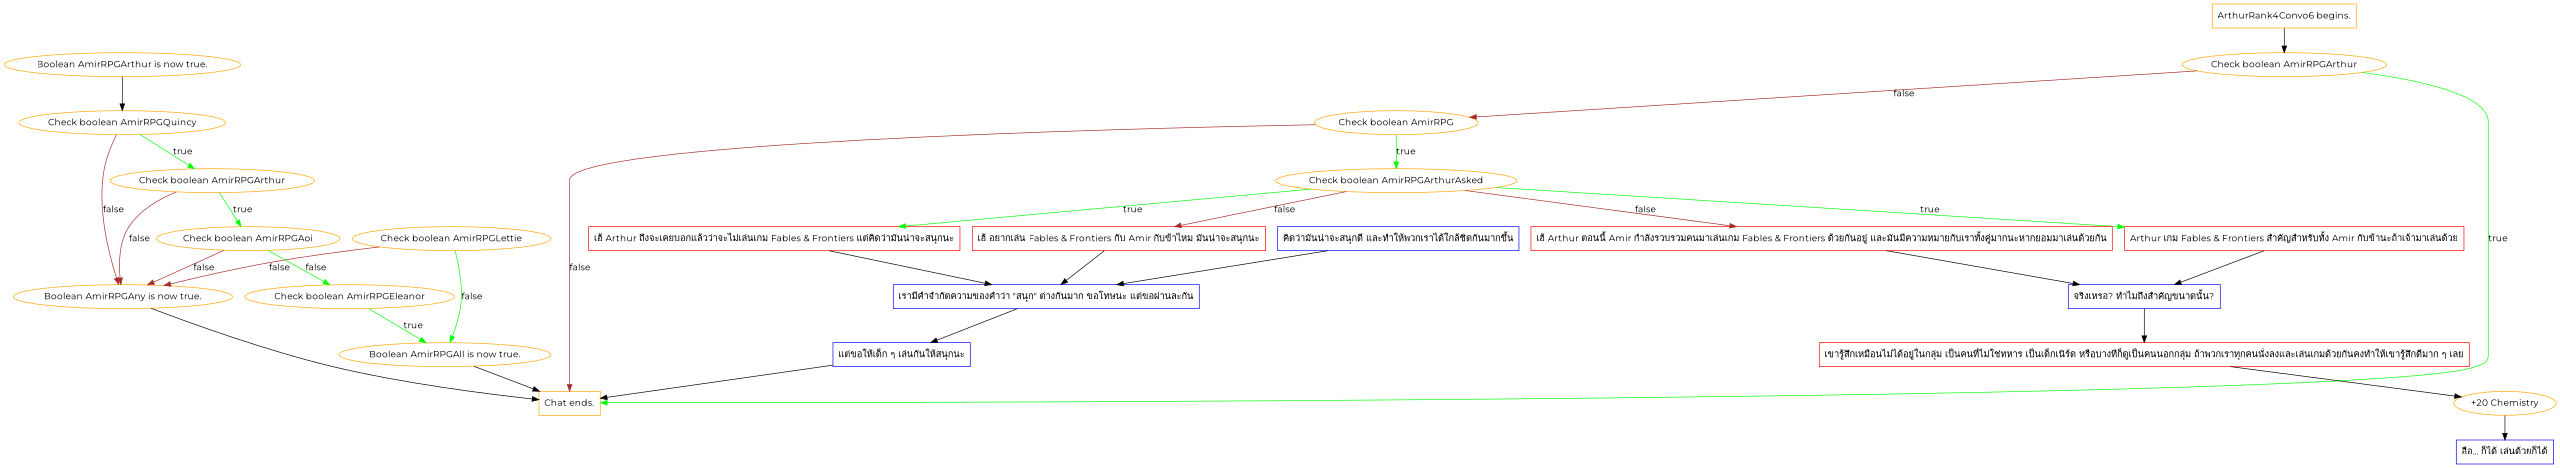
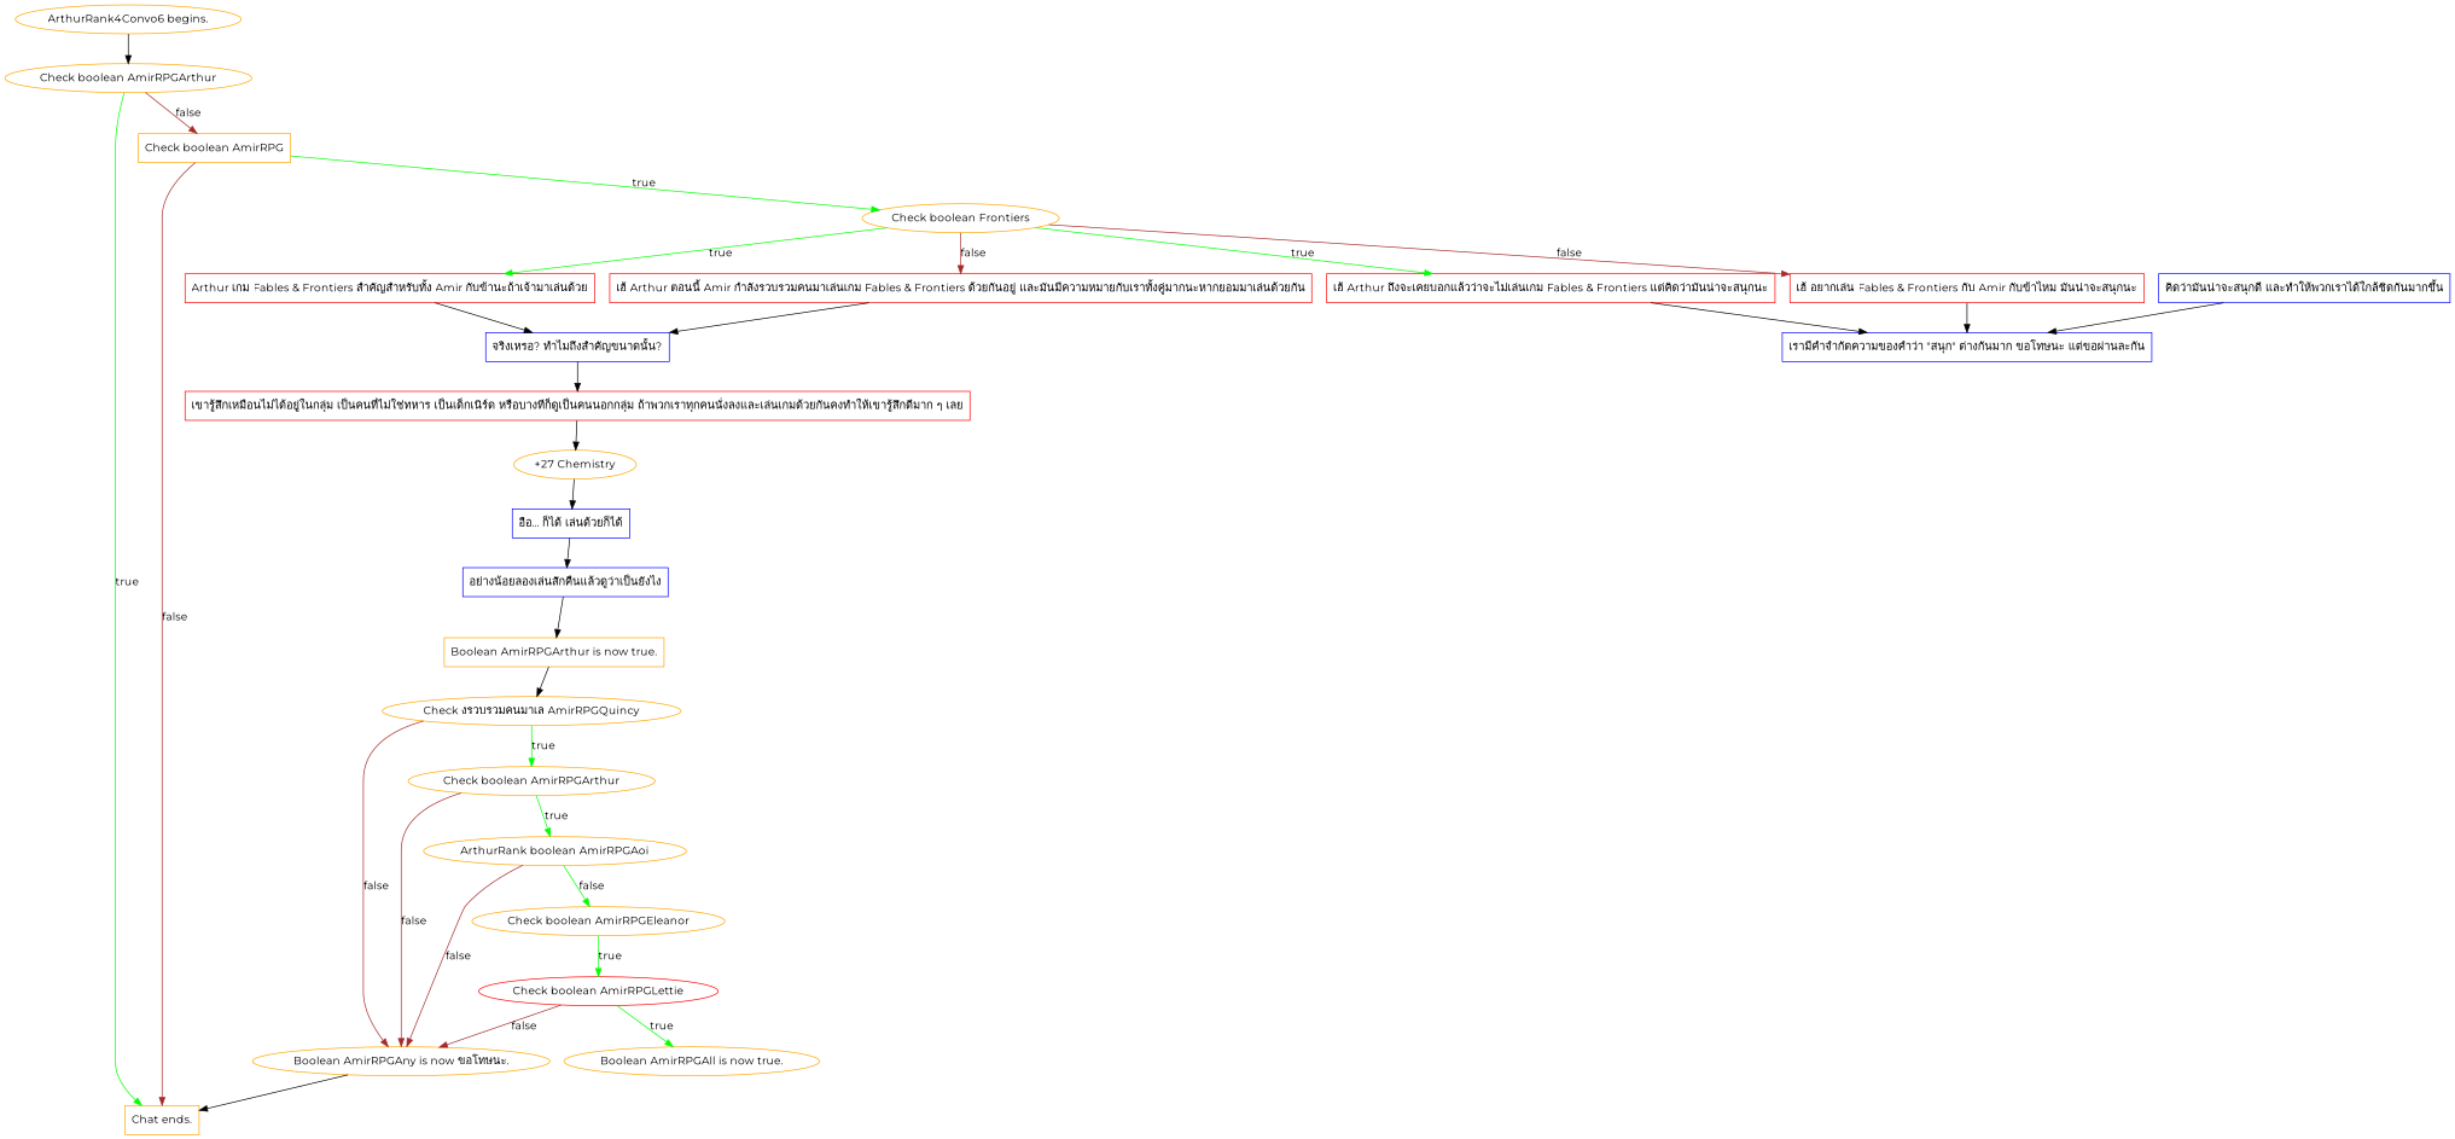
  digraph {
    fontname=Montserrat
    node [color=orange fontname=Montserrat]
    edge [fontname=Montserrat]
    n1 [label="Check boolean AmirRPGArthur"]
-   "ArthurRank4Convo6 begins." [shape=box]
+   "ArthurRank4Convo6 begins."
    "Chat ends." [shape=box]
-   n4 [label="Check boolean AmirRPG"]
-   n5 [label="Check boolean AmirRPGArthurAsked"]
+   n4 [label="Check boolean AmirRPG" shape=box]
+   n5 [label="Check boolean Frontiers"]
    n6 [color=red label="Arthur เกม Fables & Frontiers สำคัญสำหรับทั้ง Amir กับข้านะถ้าเจ้ามาเล่นด้วย" shape=box]
    n7 [color=red label="เฮ้ Arthur ถึงจะเคยบอกแล้วว่าจะไม่เล่นเกม Fables & Frontiers แต่คิดว่ามันน่าจะสนุกนะ" shape=box]
    n8 [color=red label="เฮ้ อยากเล่น Fables & Frontiers กับ Amir กับข้าไหม มันน่าจะสนุกนะ" shape=box]
    n9 [color=red label="เฮ้ Arthur ตอนนี้ Amir กำลังรวบรวมคนมาเล่นเกม Fables & Frontiers ด้วยกันอยู่ และมันมีความหมายกับเราทั้งคู่มากนะหากยอมมาเล่นด้วยกัน" shape=box]
    n10 [color=blue label="จริงเหรอ? ทำไมถึงสำคัญขนาดนั้น?" shape=box]
    n11 [color=blue label="เรามีคำจำกัดความของคำว่า \"สนุก\" ต่างกันมาก ขอโทษนะ แต่ขอผ่านละกัน" shape=box]
    n12 [color=red label="เขารู้สึกเหมือนไม่ได้อยู่ในกลุ่ม เป็นคนที่ไม่ใช่ทหาร เป็นเด็กเนิร์ด หรือบางทีก็ดูเป็นคนนอกกลุ่ม ถ้าพวกเราทุกคนนั่งลงและเล่นเกมด้วยกันคงทำให้เขารู้สึกดีมาก ๆ เลย" shape=box]
-   n13 [color=blue label="แต่ขอให้เด็ก ๆ เล่นกันให้สนุกนะ" shape=box]
    n14 [color=blue label="คิดว่ามันน่าจะสนุกดี และทำให้พวกเราได้ใกล้ชิดกันมากขึ้น" shape=box]
-   n15 [label="+20 Chemistry"]
+   n15 [label="+27 Chemistry"]
    n16 [color=blue label="อือ... ก็ได้ เล่นด้วยก็ได้" shape=box]
-   n18 [label="Boolean AmirRPGArthur is now true."]
-   n19 [label="Check boolean AmirRPGQuincy"]
+   n17 [color=blue label="อย่างน้อยลองเล่นสักคืนแล้วดูว่าเป็นยังไง" shape=box]
+   n18 [label="Boolean AmirRPGArthur is now true." shape=box]
+   n19 [label="Check งรวบรวมคนมาเล AmirRPGQuincy"]
    n20 [label="Check boolean AmirRPGArthur"]
-   n21 [label="Boolean AmirRPGAny is now true."]
-   n22 [label="Check boolean AmirRPGAoi"]
+   n21 [label="Boolean AmirRPGAny is now ขอโทษนะ."]
+   n22 [label="ArthurRank boolean AmirRPGAoi"]
    n23 [label="Check boolean AmirRPGEleanor"]
-   n24 [label="Check boolean AmirRPGLettie"]
+   n24 [color=red label="Check boolean AmirRPGLettie"]
    n25 [label="Boolean AmirRPGAll is now true."]
    n1 -> "Chat ends." [color=green label=true]
    n1 -> n4 [color=brown label=false]
    "ArthurRank4Convo6 begins." -> n1
    n4 -> "Chat ends." [color=brown label=false]
    n4 -> n5 [color=green label=true]
    n5 -> n6 [color=green label=true]
    n5 -> n7 [color=green label=true]
    n5 -> n8 [color=brown label=false]
    n5 -> n9 [color=brown label=false]
    n6 -> n10
    n7 -> n11
    n8 -> n11
    n9 -> n10
    n10 -> n12
-   n11 -> n13
    n12 -> n15
-   n13 -> "Chat ends."
    n14 -> n11
    n15 -> n16
+   n16 -> n17
+   n17 -> n18
    n18 -> n19
    n19 -> n20 [color=green label=true]
    n19 -> n21 [color=brown label=false]
    n20 -> n21 [color=brown label=false]
    n20 -> n22 [color=green label=true]
    n21 -> "Chat ends."
    n22 -> n21 [color=brown label=false]
    n22 -> n23 [color=green label=false]
-   n23 -> n25 [color=green label=true]
+   n23 -> n24 [color=green label=true]
    n24 -> n21 [color=brown label=false]
-   n24 -> n25 [color=green label=false]
-   n25 -> "Chat ends."
+   n24 -> n25 [color=green label=true]
  }
